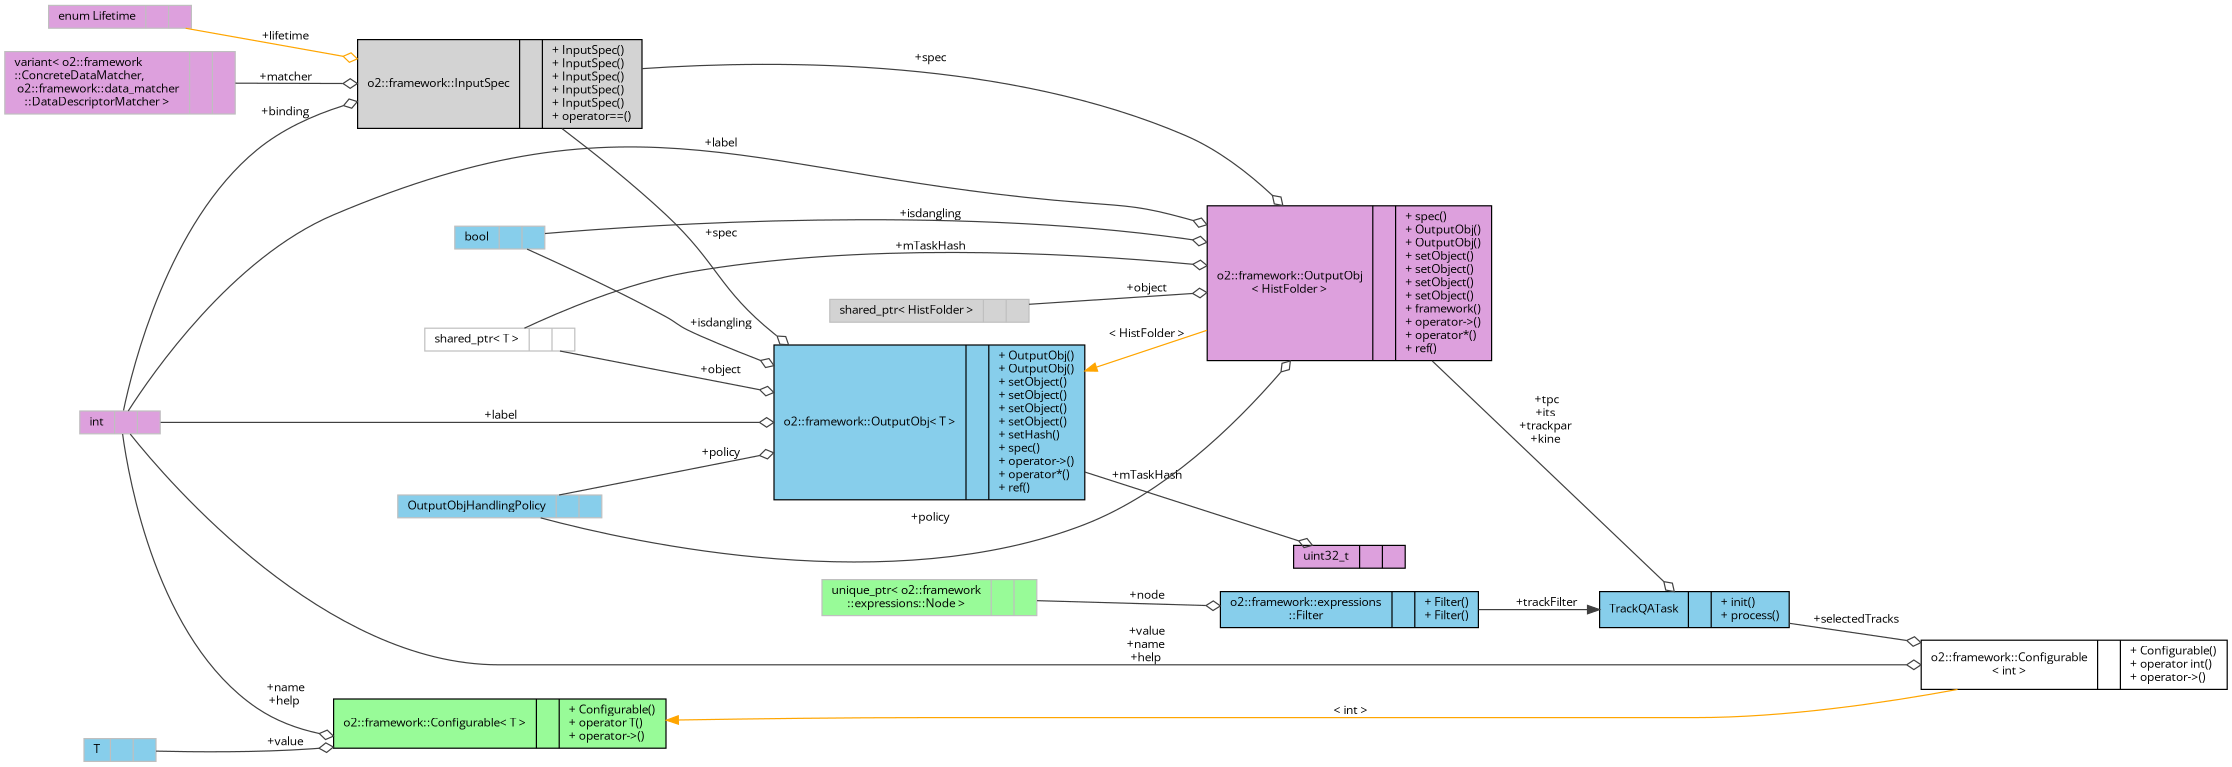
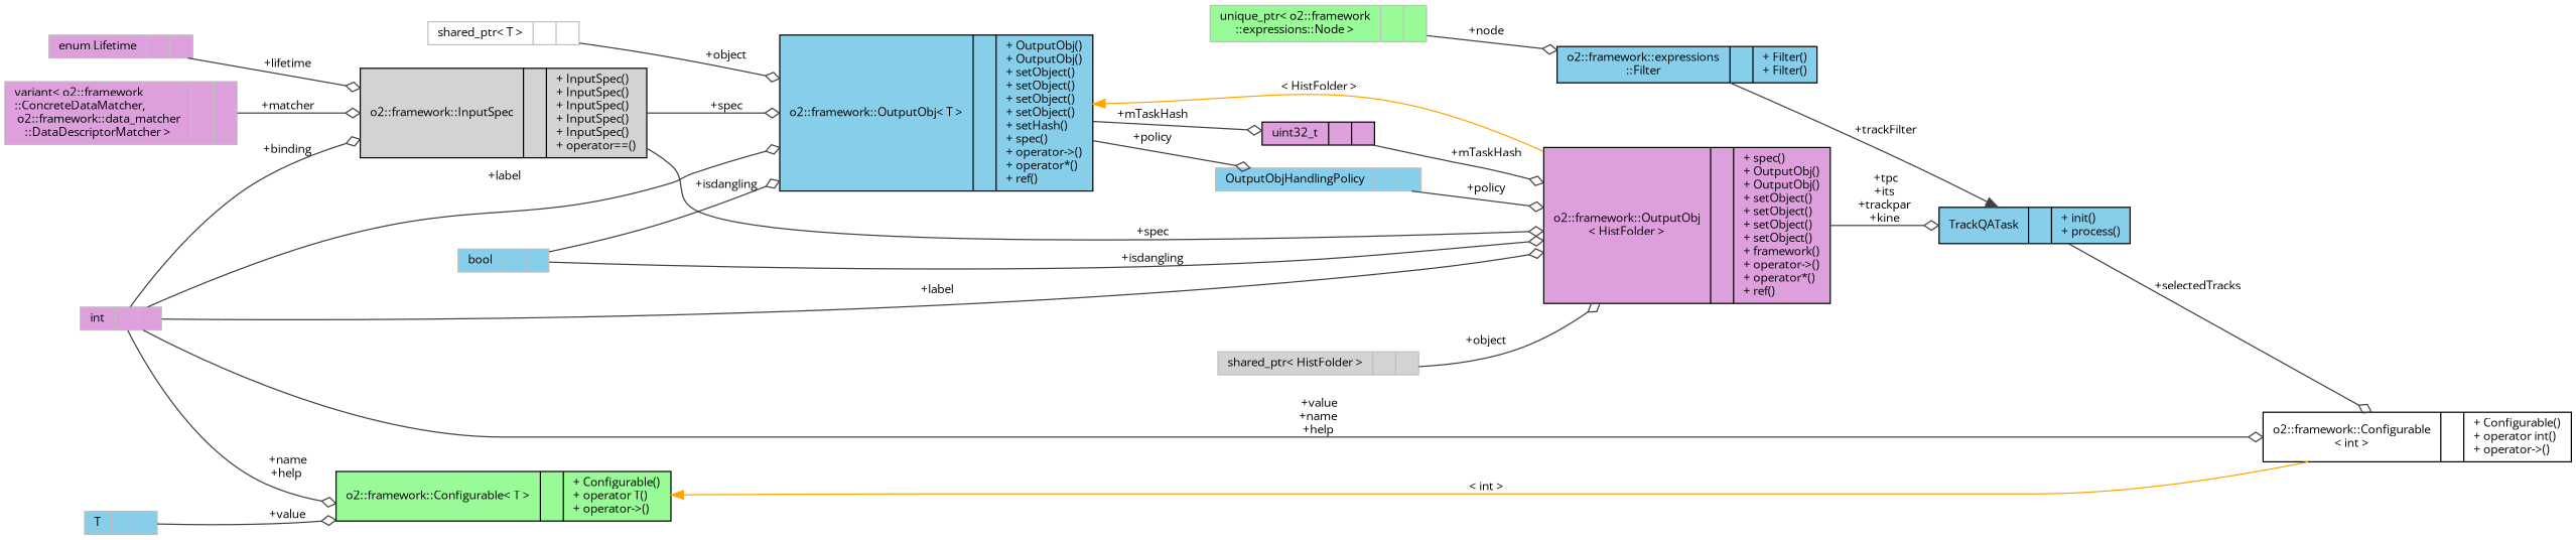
  digraph {
    fontname="Open Sans"
    rankdir=LR
    node [color=grey75 fillcolor=skyblue fontname="Open Sans" fontsize=10 shape=record style=filled]
    edge [arrowhead=odiamond color=grey25 fontname="Open Sans" fontsize=10 labelfontname=Helvetica labelfontsize=10 style=solid]
    n1 [color=black fontcolor=black height=0.2 label="{TrackQATask\n||+ init()\l+ process()\l}" width=0.4]
    n2 [color=black fillcolor=white height=0.2 label="{o2::framework::Configurable\l\< int \>\n||+ Configurable()\l+ operator int()\l+ operator-\>()\l}" width=0.4]
    n3 [fillcolor=plum height=0.2 label="{int\n||}" width=0.4]
    n4 [color=black fillcolor=palegreen height=0.2 label="{o2::framework::Configurable\< T \>\n||+ Configurable()\l+ operator T()\l+ operator-\>()\l}" width=0.4]
    n5 [color=black fillcolor=plum height=0.2 label="{o2::framework::OutputObj\l\< HistFolder \>\n||+ spec()\l+ OutputObj()\l+ OutputObj()\l+ setObject()\l+ setObject()\l+ setObject()\l+ setObject()\l+ framework()\l+ operator-\>()\l+ operator*()\l+ ref()\l}" width=0.4]
    n6 [color=black fillcolor=lightgrey height=0.2 label="{o2::framework::InputSpec\n||+ InputSpec()\l+ InputSpec()\l+ InputSpec()\l+ InputSpec()\l+ InputSpec()\l+ operator==()\l}" width=0.4]
    n7 [color=black height=0.2 label="{o2::framework::OutputObj\< T \>\n||+ OutputObj()\l+ OutputObj()\l+ setObject()\l+ setObject()\l+ setObject()\l+ setObject()\l+ setHash()\l+ spec()\l+ operator-\>()\l+ operator*()\l+ ref()\l}" width=0.4]
    n8 [color=black fillcolor=plum height=0.2 label="{uint32_t\n||}" width=0.4]
    n9 [height=0.2 label="{T\n||}" width=0.4]
    n10 [height=0.2 label="{OutputObjHandlingPolicy\n||}" width=0.4]
    n11 [fillcolor=lightgrey height=0.2 label="{shared_ptr\< HistFolder \>\n||}" width=0.4]
    n12 [height=0.2 label="{bool\n||}" width=0.4]
    n13 [fillcolor=plum height=0.2 label="{enum Lifetime\n||}" width=0.4]
    n14 [fillcolor=plum height=0.2 label="{variant\< o2::framework\l::ConcreteDataMatcher,\l o2::framework::data_matcher\l::DataDescriptorMatcher \>\n||}" width=0.4]
    n15 [fillcolor=white height=0.2 label="{shared_ptr\< T \>\n||}" width=0.4]
    n16 [color=black height=0.2 label="{o2::framework::expressions\l::Filter\n||+ Filter()\l+ Filter()\l}" width=0.4]
    n17 [fillcolor=palegreen height=0.2 label="{unique_ptr\< o2::framework\l::expressions::Node \>\n||}" width=0.4]
    n1 -> n2 [label=" +selectedTracks"]
    n3 -> n2 [label=" +value\n+name\n+help"]
    n3 -> n4 [label=" +name\n+help"]
    n3 -> n5 [label=" +label"]
    n3 -> n6 [label=" +binding"]
    n3 -> n7 [label=" +label"]
    n4 -> n2 [color=orange dir=back label=" \< int \>" arrowhead=""]
    n5 -> n1 [label=" +tpc\n+its\n+trackpar\n+kine"]
    n6 -> n5 [label=" +spec"]
    n6 -> n7 [label=" +spec"]
    n7 -> n5 [color=orange dir=back label=" \< HistFolder \>" arrowhead=""]
    n7 -> n8 [label=" +mTaskHash"]
-   n15 -> n5 [label=" +mTaskHash"]
+   n8 -> n5 [label=" +mTaskHash"]
    n9 -> n4 [label=" +value"]
    n10 -> n5 [label=" +policy"]
-   n10 -> n7 [label=" +policy"]
+   n7 -> n10 [label=" +policy"]
    n11 -> n5 [label=" +object"]
    n12 -> n5 [label=" +isdangling"]
    n12 -> n7 [label=" +isdangling"]
-   n13 -> n6 [color=orange label=" +lifetime"]
+   n13 -> n6 [label=" +lifetime"]
    n14 -> n6 [label=" +matcher"]
    n15 -> n7 [label=" +object"]
    n16 -> n1 [arrowhead=normal label=" +trackFilter"]
    n17 -> n16 [label=" +node"]
  }
